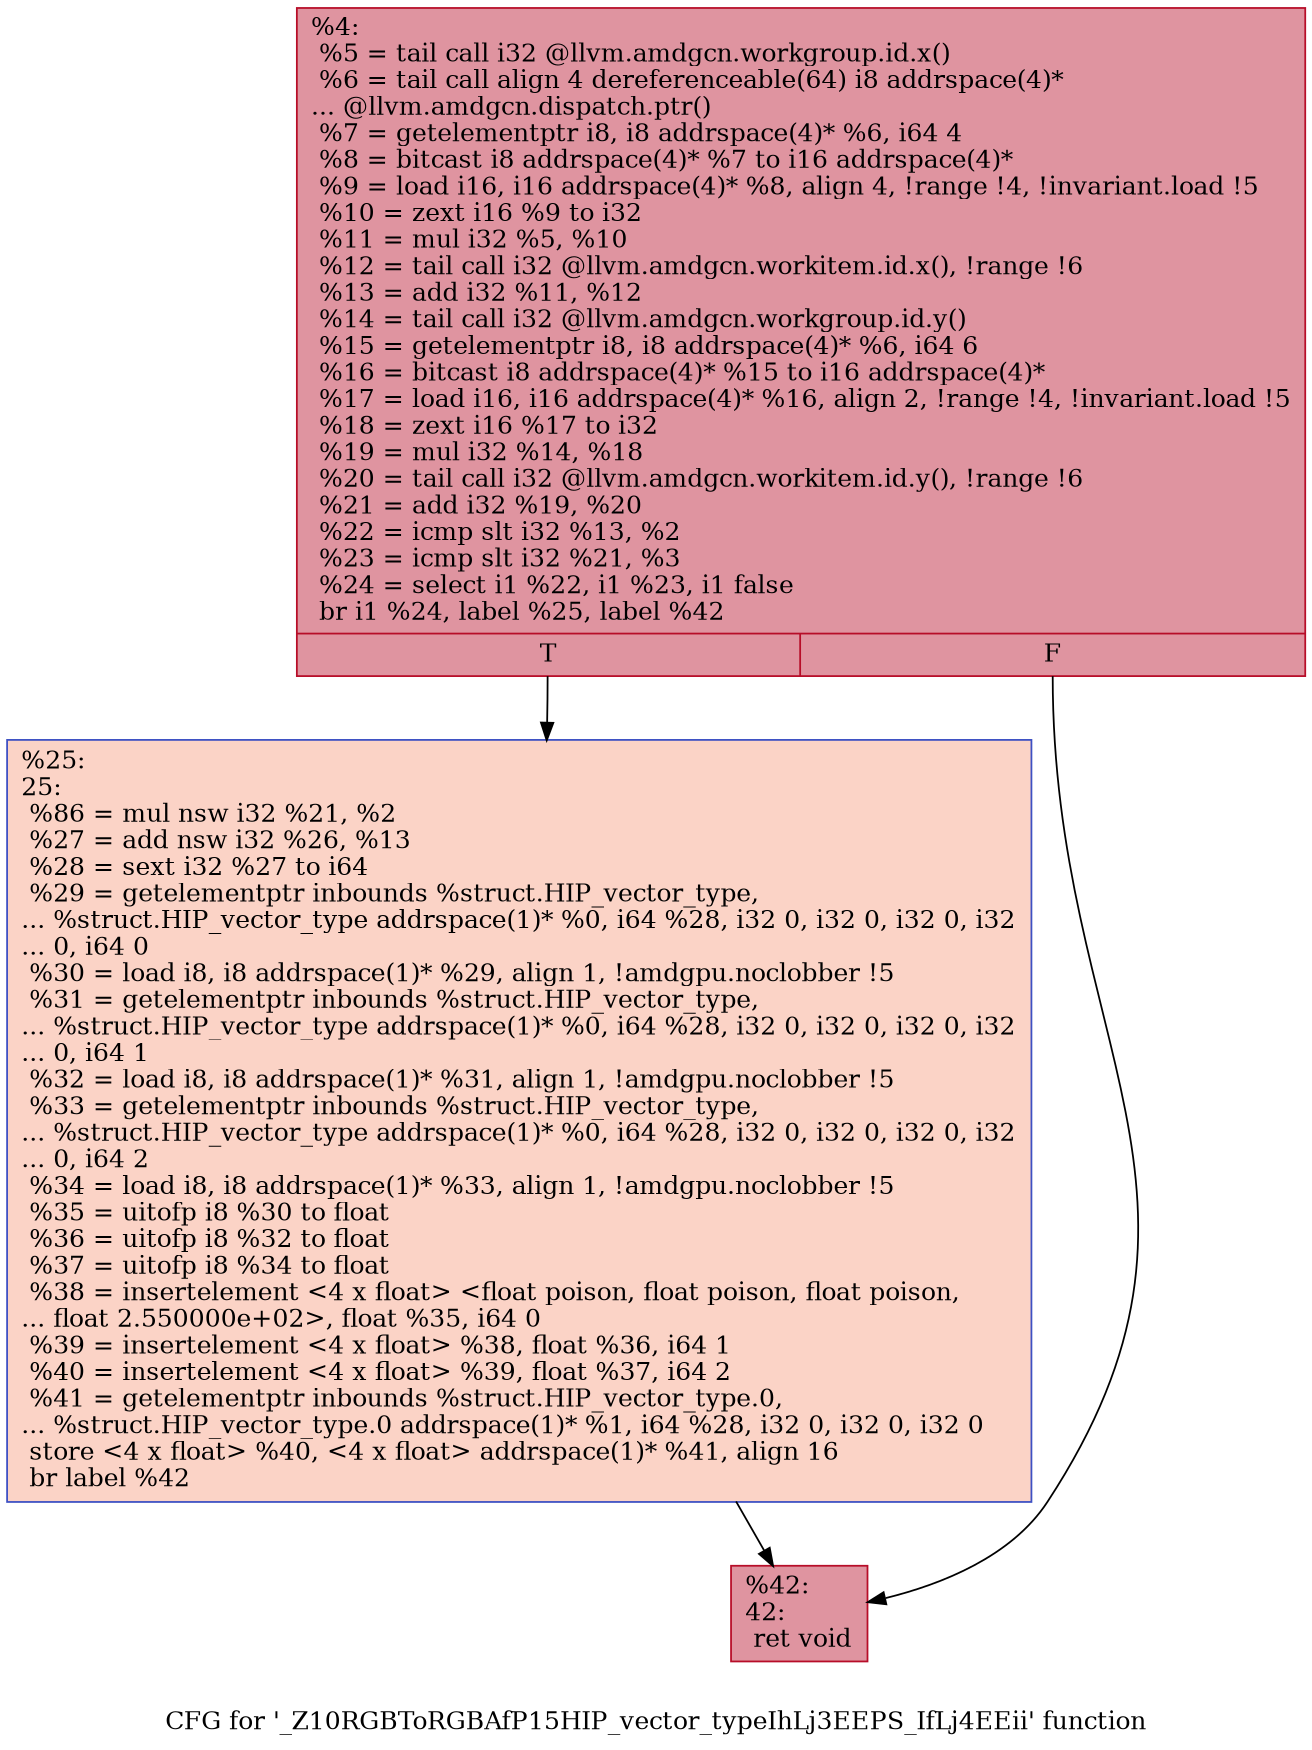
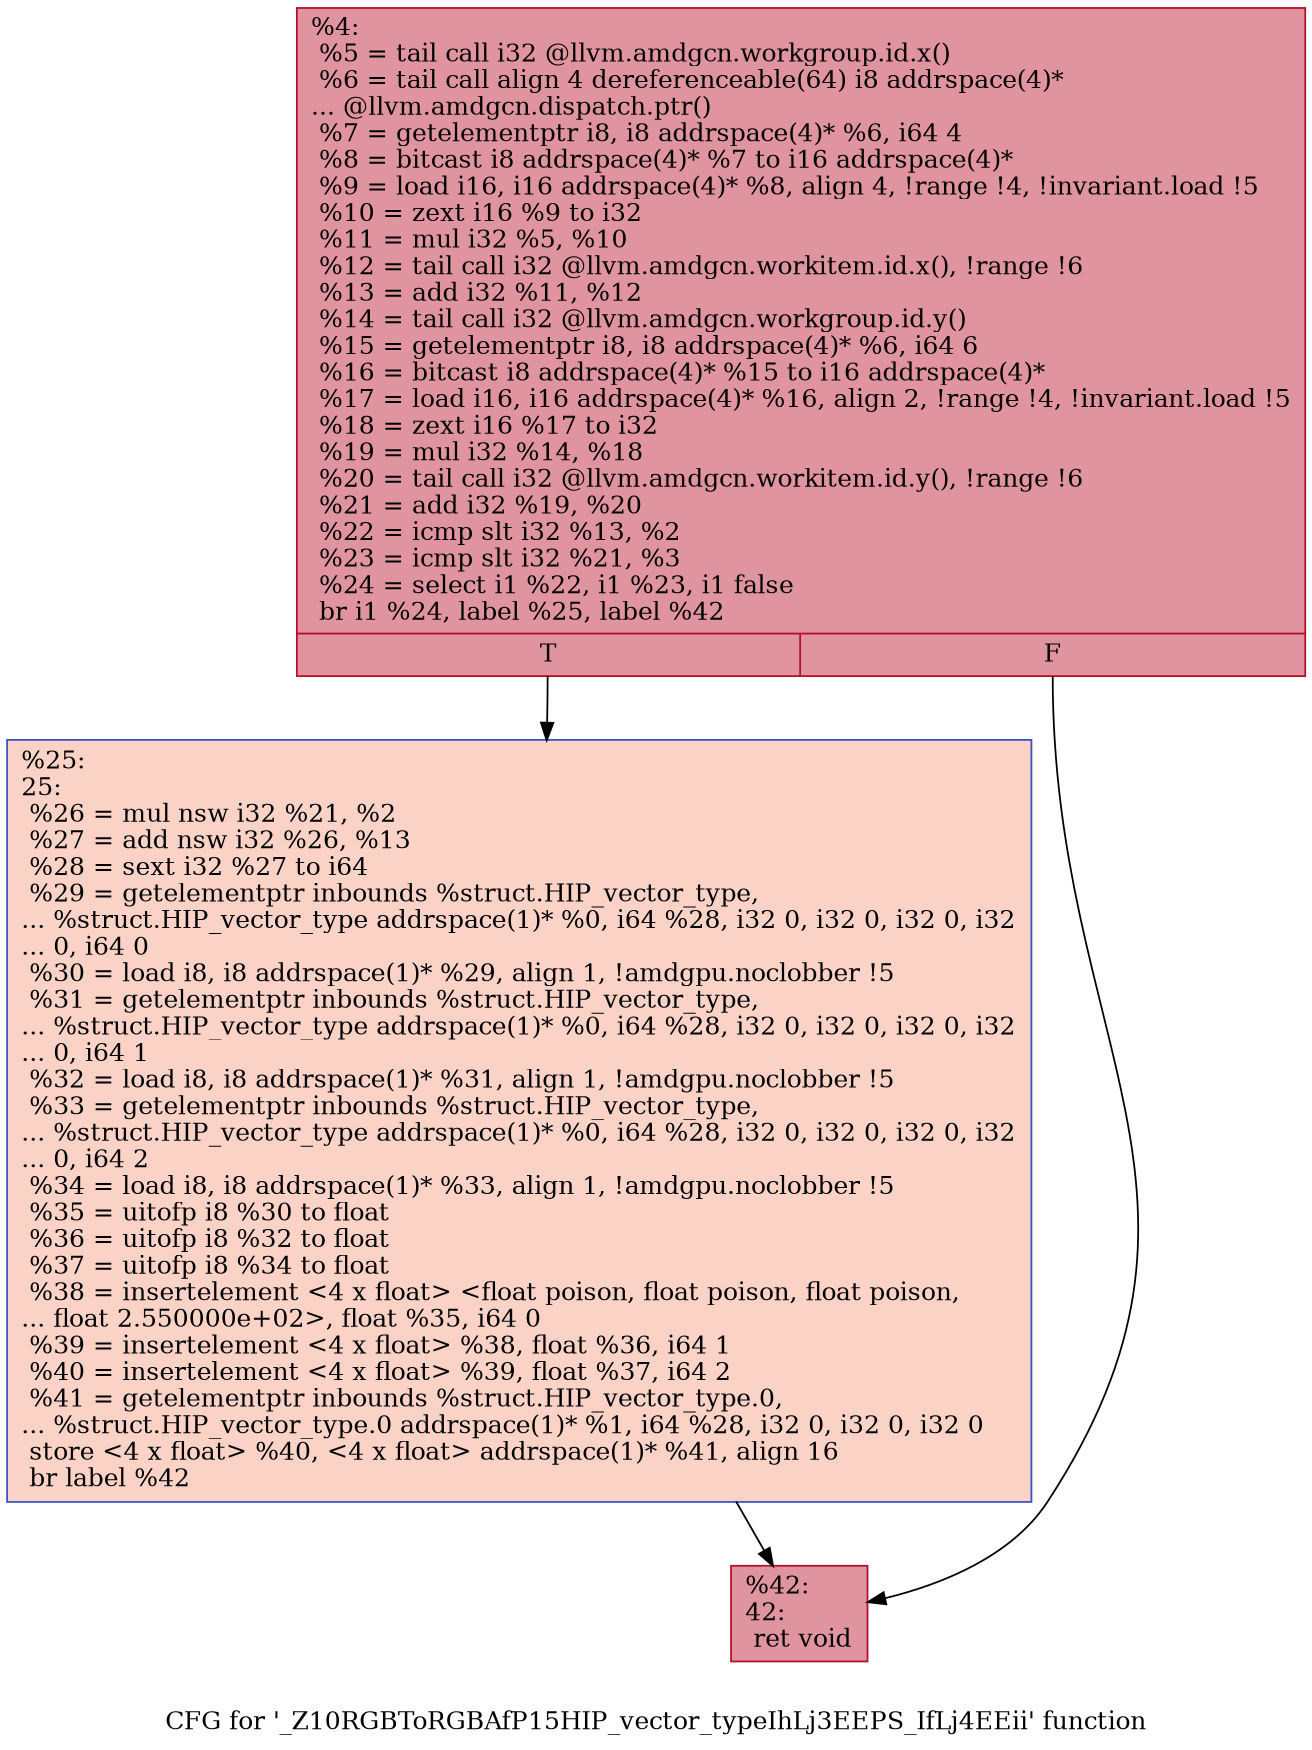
  digraph {
    label="CFG for '_Z10RGBToRGBAfP15HIP_vector_typeIhLj3EEPS_IfLj4EEii' function"
    node [color="#b70d28ff" fillcolor="#b70d2870" shape=record style=filled]
    n1 [label="{%4:\l  %5 = tail call i32 @llvm.amdgcn.workgroup.id.x()\l  %6 = tail call align 4 dereferenceable(64) i8 addrspace(4)*\l... @llvm.amdgcn.dispatch.ptr()\l  %7 = getelementptr i8, i8 addrspace(4)* %6, i64 4\l  %8 = bitcast i8 addrspace(4)* %7 to i16 addrspace(4)*\l  %9 = load i16, i16 addrspace(4)* %8, align 4, !range !4, !invariant.load !5\l  %10 = zext i16 %9 to i32\l  %11 = mul i32 %5, %10\l  %12 = tail call i32 @llvm.amdgcn.workitem.id.x(), !range !6\l  %13 = add i32 %11, %12\l  %14 = tail call i32 @llvm.amdgcn.workgroup.id.y()\l  %15 = getelementptr i8, i8 addrspace(4)* %6, i64 6\l  %16 = bitcast i8 addrspace(4)* %15 to i16 addrspace(4)*\l  %17 = load i16, i16 addrspace(4)* %16, align 2, !range !4, !invariant.load !5\l  %18 = zext i16 %17 to i32\l  %19 = mul i32 %14, %18\l  %20 = tail call i32 @llvm.amdgcn.workitem.id.y(), !range !6\l  %21 = add i32 %19, %20\l  %22 = icmp slt i32 %13, %2\l  %23 = icmp slt i32 %21, %3\l  %24 = select i1 %22, i1 %23, i1 false\l  br i1 %24, label %25, label %42\l|{<s0>T|<s1>F}}"]
-   n2 [color="#3d50c3ff" fillcolor="#f59c7d70" label="{%25:\l25:                                               \l  %86 = mul nsw i32 %21, %2\l  %27 = add nsw i32 %26, %13\l  %28 = sext i32 %27 to i64\l  %29 = getelementptr inbounds %struct.HIP_vector_type,\l... %struct.HIP_vector_type addrspace(1)* %0, i64 %28, i32 0, i32 0, i32 0, i32\l... 0, i64 0\l  %30 = load i8, i8 addrspace(1)* %29, align 1, !amdgpu.noclobber !5\l  %31 = getelementptr inbounds %struct.HIP_vector_type,\l... %struct.HIP_vector_type addrspace(1)* %0, i64 %28, i32 0, i32 0, i32 0, i32\l... 0, i64 1\l  %32 = load i8, i8 addrspace(1)* %31, align 1, !amdgpu.noclobber !5\l  %33 = getelementptr inbounds %struct.HIP_vector_type,\l... %struct.HIP_vector_type addrspace(1)* %0, i64 %28, i32 0, i32 0, i32 0, i32\l... 0, i64 2\l  %34 = load i8, i8 addrspace(1)* %33, align 1, !amdgpu.noclobber !5\l  %35 = uitofp i8 %30 to float\l  %36 = uitofp i8 %32 to float\l  %37 = uitofp i8 %34 to float\l  %38 = insertelement \<4 x float\> \<float poison, float poison, float poison,\l... float 2.550000e+02\>, float %35, i64 0\l  %39 = insertelement \<4 x float\> %38, float %36, i64 1\l  %40 = insertelement \<4 x float\> %39, float %37, i64 2\l  %41 = getelementptr inbounds %struct.HIP_vector_type.0,\l... %struct.HIP_vector_type.0 addrspace(1)* %1, i64 %28, i32 0, i32 0, i32 0\l  store \<4 x float\> %40, \<4 x float\> addrspace(1)* %41, align 16\l  br label %42\l}"]
+   n2 [color="#3d50c3ff" fillcolor="#f59c7d70" label="{%25:\l25:                                               \l  %26 = mul nsw i32 %21, %2\l  %27 = add nsw i32 %26, %13\l  %28 = sext i32 %27 to i64\l  %29 = getelementptr inbounds %struct.HIP_vector_type,\l... %struct.HIP_vector_type addrspace(1)* %0, i64 %28, i32 0, i32 0, i32 0, i32\l... 0, i64 0\l  %30 = load i8, i8 addrspace(1)* %29, align 1, !amdgpu.noclobber !5\l  %31 = getelementptr inbounds %struct.HIP_vector_type,\l... %struct.HIP_vector_type addrspace(1)* %0, i64 %28, i32 0, i32 0, i32 0, i32\l... 0, i64 1\l  %32 = load i8, i8 addrspace(1)* %31, align 1, !amdgpu.noclobber !5\l  %33 = getelementptr inbounds %struct.HIP_vector_type,\l... %struct.HIP_vector_type addrspace(1)* %0, i64 %28, i32 0, i32 0, i32 0, i32\l... 0, i64 2\l  %34 = load i8, i8 addrspace(1)* %33, align 1, !amdgpu.noclobber !5\l  %35 = uitofp i8 %30 to float\l  %36 = uitofp i8 %32 to float\l  %37 = uitofp i8 %34 to float\l  %38 = insertelement \<4 x float\> \<float poison, float poison, float poison,\l... float 2.550000e+02\>, float %35, i64 0\l  %39 = insertelement \<4 x float\> %38, float %36, i64 1\l  %40 = insertelement \<4 x float\> %39, float %37, i64 2\l  %41 = getelementptr inbounds %struct.HIP_vector_type.0,\l... %struct.HIP_vector_type.0 addrspace(1)* %1, i64 %28, i32 0, i32 0, i32 0\l  store \<4 x float\> %40, \<4 x float\> addrspace(1)* %41, align 16\l  br label %42\l}"]
    n3 [label="{%42:\l42:                                               \l  ret void\l}"]
    n1 -> n2 [tailport=s0]
    n1 -> n3 [tailport=s1]
    n2 -> n3
  }
